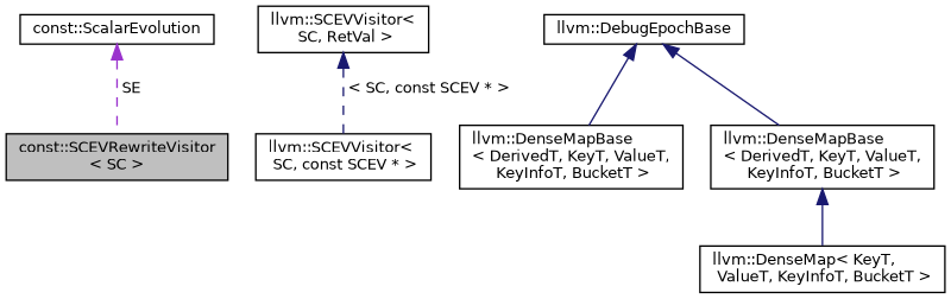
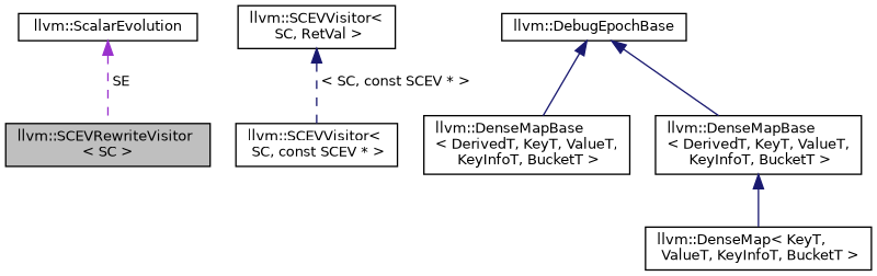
  digraph {
    rankdir=TB
    node [color=black fontname=Helvetica fontsize=10 shape=box]
    edge [color=midnightblue dir=back fontname=Helvetica fontsize=10 labelfontname=Helvetica labelfontsize=10 style=solid]
-   n1 [fillcolor=grey75 fontcolor=black height=0.2 label="const::SCEVRewriteVisitor\l\< SC \>" style=filled width=0.4]
+   n1 [fillcolor=grey75 fontcolor=black height=0.2 label="llvm::SCEVRewriteVisitor\l\< SC \>" style=filled width=0.4]
    n2 [height=0.2 label="llvm::SCEVVisitor\<\l SC, const SCEV * \>" width=0.4]
    n3 [height=0.2 label="llvm::SCEVVisitor\<\l SC, RetVal \>" width=0.4]
-   n4 [height=0.2 label="const::ScalarEvolution" width=0.4]
+   n4 [height=0.2 label="llvm::ScalarEvolution" width=0.4]
    n5 [height=0.2 label="llvm::DenseMapBase\l\< DerivedT, KeyT, ValueT,\l KeyInfoT, BucketT \>" width=0.4]
    n6 [height=0.2 label="llvm::DebugEpochBase" width=0.4]
    n7 [height=0.2 label="llvm::DenseMapBase\l\< DerivedT, KeyT, ValueT,\l KeyInfoT, BucketT \>" width=0.4]
    n8 [height=0.2 label="llvm::DenseMap\< KeyT,\l ValueT, KeyInfoT, BucketT \>" width=0.4]
    n3 -> n2 [label=" \< SC, const SCEV * \>" style=dashed]
    n4 -> n1 [color=darkorchid3 label=" SE" style=dashed]
    n6 -> n5
    n6 -> n7
    n7 -> n8
  }
